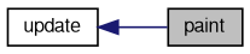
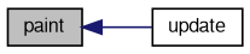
  digraph {
    rankdir=LR
    node [color=black fontname=FreeSans fontsize=10 shape=record style=filled]
    n1 [fillcolor=grey75 fontcolor=black height=0.2 label=paint width=0.4]
    n2 [fillcolor=white height=0.2 label=update width=0.4]
-   n2 -> n1 [color=midnightblue dir=back fontname=FreeSans fontsize=10 labelfontname=FreeSans labelfontsize=10 style=solid]
+   n1 -> n2 [color=midnightblue dir=back fontname=FreeSans fontsize=10 labelfontname=FreeSans labelfontsize=10 style=solid]
  }
